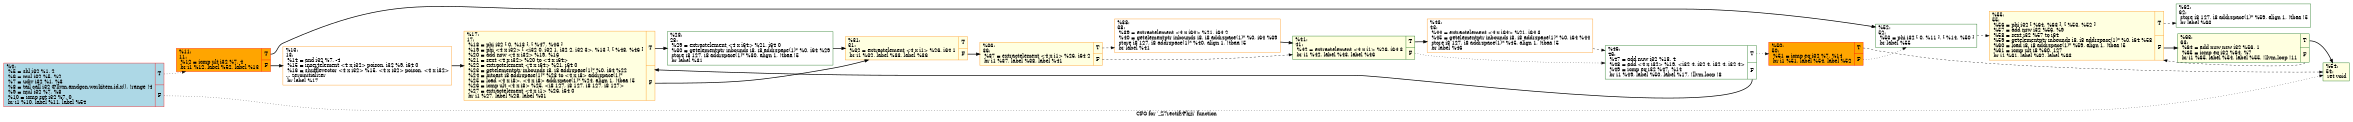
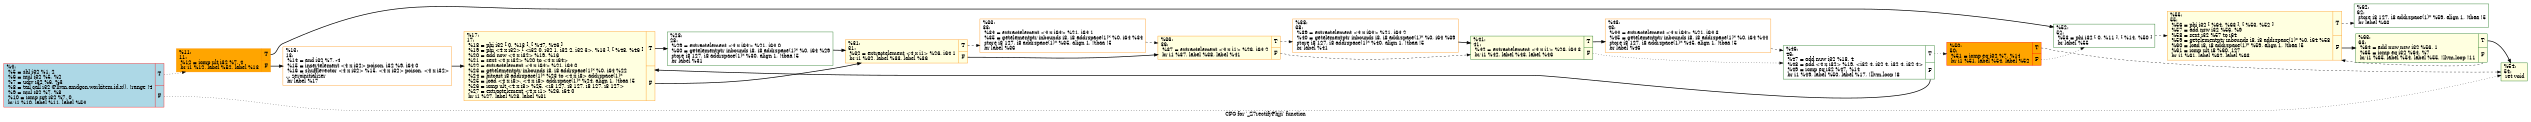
  digraph {
    label="CFG for '_Z7rectifyPhjji' function"
    rankdir=LR
    node [color=darkorange fillcolor=white shape=record style=filled]
    edge [style=bold tailport=s0]
-   n1 [color=red fillcolor=lightblue label="{%4:\l  %5 = shl i32 %1, 2\l  %6 = mul i32 %5, %2\l  %7 = udiv i32 %1, %3\l  %8 = tail call i32 @llvm.amdgcn.workitem.id.x(), !range !4\l  %9 = mul i32 %7, %8\l  %10 = icmp sgt i32 %7, 0\l  br i1 %10, label %11, label %54\l|{<s0>T|<s1>F}}"]
-   n2 [color=red fillcolor=orange label="{%11:\l11:                                               \l  %12 = icmp ult i32 %7, 4\l  br i1 %12, label %52, label %13\l|{<s0>T|<s1>F}}"]
+   n1 [color=red fillcolor=lightblue label="{%4:\l  %5 = shl i32 %1, 2\l  %6 = mul i32 %5, %2\l  %7 = udiv i32 %6, %3\l  %8 = tail call i32 @llvm.amdgcn.workitem.id.x(), !range !4\l  %9 = mul i32 %7, %8\l  %10 = icmp sgt i32 %7, 0\l  br i1 %10, label %11, label %54\l|{<s0>T|<s1>F}}"]
+   n2 [fillcolor=orange label="{%11:\l11:                                               \l  %12 = icmp ult i32 %7, 4\l  br i1 %12, label %52, label %13\l|{<s0>T|<s1>F}}"]
    n3 [color=darkgreen fillcolor=lightyellow label="{%54:\l54:                                               \l  ret void\l}"]
    n4 [color=darkgreen label="{%52:\l52:                                               \l  %53 = phi i32 [ 0, %11 ], [ %14, %50 ]\l  br label %55\l}"]
    n5 [label="{%13:\l13:                                               \l  %14 = and i32 %7, -4\l  %15 = insertelement \<4 x i32\> poison, i32 %9, i64 0\l  %16 = shufflevector \<4 x i32\> %15, \<4 x i32\> poison, \<4 x i32\>\l... zeroinitializer\l  br label %17\l}"]
    n6 [fillcolor=lightyellow label="{%55:\l55:                                               \l  %56 = phi i32 [ %64, %63 ], [ %53, %52 ]\l  %57 = add nsw i32 %56, %9\l  %58 = sext i32 %57 to i64\l  %59 = getelementptr inbounds i8, i8 addrspace(1)* %0, i64 %58\l  %60 = load i8, i8 addrspace(1)* %59, align 1, !tbaa !5\l  %61 = icmp ult i8 %60, 127\l  br i1 %61, label %62, label %63\l|{<s0>T|<s1>F}}"]
    n7 [fillcolor=lightyellow label="{%17:\l17:                                               \l  %18 = phi i32 [ 0, %13 ], [ %47, %46 ]\l  %19 = phi \<4 x i32\> [ \<i32 0, i32 1, i32 2, i32 3\>, %13 ], [ %48, %46 ]\l  %20 = add nsw \<4 x i32\> %19, %16\l  %21 = sext \<4 x i32\> %20 to \<4 x i64\>\l  %22 = extractelement \<4 x i64\> %21, i64 0\l  %23 = getelementptr inbounds i8, i8 addrspace(1)* %0, i64 %22\l  %24 = bitcast i8 addrspace(1)* %23 to \<4 x i8\> addrspace(1)*\l  %25 = load \<4 x i8\>, \<4 x i8\> addrspace(1)* %24, align 1, !tbaa !5\l  %26 = icmp ult \<4 x i8\> %25, \<i8 127, i8 127, i8 127, i8 127\>\l  %27 = extractelement \<4 x i1\> %26, i64 0\l  br i1 %27, label %28, label %31\l|{<s0>T|<s1>F}}"]
    n8 [color=darkgreen label="{%62:\l62:                                               \l  store i8 127, i8 addrspace(1)* %59, align 1, !tbaa !5\l  br label %63\l}"]
    n9 [color=darkgreen fillcolor=lightyellow label="{%63:\l63:                                               \l  %64 = add nuw nsw i32 %56, 1\l  %65 = icmp eq i32 %64, %7\l  br i1 %65, label %54, label %55, !llvm.loop !11\l|{<s0>T|<s1>F}}"]
    n10 [color=darkgreen label="{%28:\l28:                                               \l  %29 = extractelement \<4 x i64\> %21, i64 0\l  %30 = getelementptr inbounds i8, i8 addrspace(1)* %0, i64 %29\l  store i8 127, i8 addrspace(1)* %30, align 1, !tbaa !5\l  br label %31\l}"]
    n11 [fillcolor=lightyellow label="{%31:\l31:                                               \l  %32 = extractelement \<4 x i1\> %26, i64 1\l  br i1 %32, label %33, label %36\l|{<s0>T|<s1>F}}"]
+   n12 [label="{%33:\l33:                                               \l  %34 = extractelement \<4 x i64\> %21, i64 1\l  %35 = getelementptr inbounds i8, i8 addrspace(1)* %0, i64 %34\l  store i8 127, i8 addrspace(1)* %35, align 1, !tbaa !5\l  br label %36\l}"]
    n13 [fillcolor=lightyellow label="{%36:\l36:                                               \l  %37 = extractelement \<4 x i1\> %26, i64 2\l  br i1 %37, label %38, label %41\l|{<s0>T|<s1>F}}"]
    n14 [label="{%38:\l38:                                               \l  %39 = extractelement \<4 x i64\> %21, i64 2\l  %40 = getelementptr inbounds i8, i8 addrspace(1)* %0, i64 %39\l  store i8 127, i8 addrspace(1)* %40, align 1, !tbaa !5\l  br label %41\l}"]
    n15 [color=darkgreen fillcolor=lightyellow label="{%41:\l41:                                               \l  %42 = extractelement \<4 x i1\> %26, i64 3\l  br i1 %42, label %43, label %46\l|{<s0>T|<s1>F}}"]
    n16 [label="{%43:\l43:                                               \l  %44 = extractelement \<4 x i64\> %21, i64 3\l  %45 = getelementptr inbounds i8, i8 addrspace(1)* %0, i64 %44\l  store i8 127, i8 addrspace(1)* %45, align 1, !tbaa !5\l  br label %46\l}"]
    n17 [color=darkgreen label="{%46:\l46:                                               \l  %47 = add nuw i32 %18, 4\l  %48 = add \<4 x i32\> %19, \<i32 4, i32 4, i32 4, i32 4\>\l  %49 = icmp eq i32 %47, %14\l  br i1 %49, label %50, label %17, !llvm.loop !8\l|{<s0>T|<s1>F}}"]
    n18 [color=red fillcolor=orange label="{%50:\l50:                                               \l  %51 = icmp eq i32 %7, %14\l  br i1 %51, label %54, label %52\l|{<s0>T|<s1>F}}"]
    n1 -> n2 [style=dotted]
    n1 -> n3 [style=dotted tailport=s1]
    n2 -> n4
    n2 -> n5 [tailport=s1]
    n4 -> n6 [style=dashed]
    n5 -> n7
    n6 -> n8 [style=dashed]
    n6 -> n9 [tailport=s1]
    n7 -> n10
    n7 -> n11 [tailport=s1]
    n9 -> n3
    n9 -> n6 [style=dashed tailport=s1]
    n10 -> n11
+   n11 -> n12 [style=dashed]
    n11 -> n13 [tailport=s1]
+   n12 -> n13 [style=dashed]
    n13 -> n14 [style=dashed]
    n13 -> n15 [style=dashed tailport=s1]
    n14 -> n15
    n15 -> n16
    n15 -> n17 [style=dotted tailport=s1]
    n16 -> n17 [style=dashed]
    n17 -> n7 [tailport=s1]
    n17 -> n18 [style=dotted]
    n18 -> n3 [style=dashed]
    n18 -> n4 [style=dotted tailport=s1]
  }
